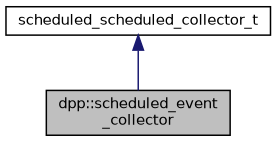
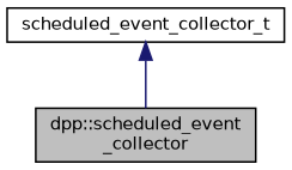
  digraph {
    node [color=black fontname=Helvetica fontsize=10 shape=record]
    n1 [fillcolor=grey75 fontcolor=black height=0.2 label="dpp::scheduled_event\l_collector" style=filled width=0.4]
-   n2 [height=0.2 label=scheduled_scheduled_collector_t width=0.4]
+   n2 [height=0.2 label=scheduled_event_collector_t width=0.4]
    n2 -> n1 [color=midnightblue dir=back fontname=Helvetica fontsize=10 labelfontname=Helvetica labelfontsize=10 style=solid]
  }
